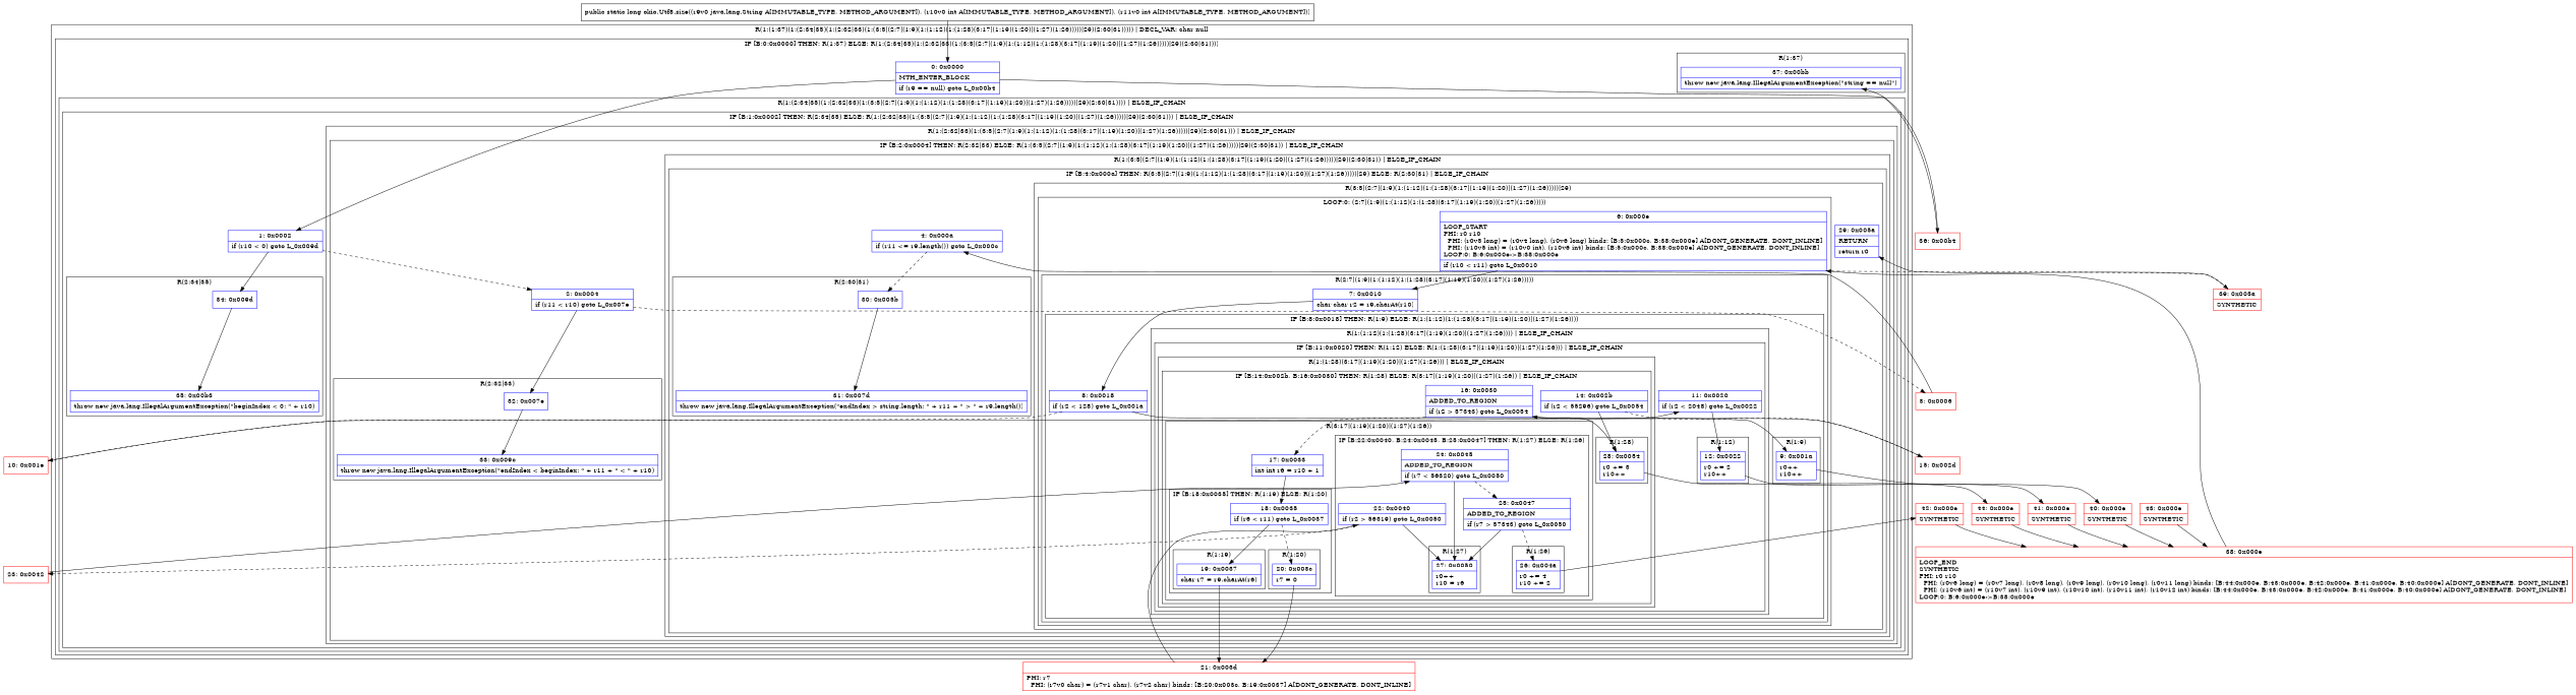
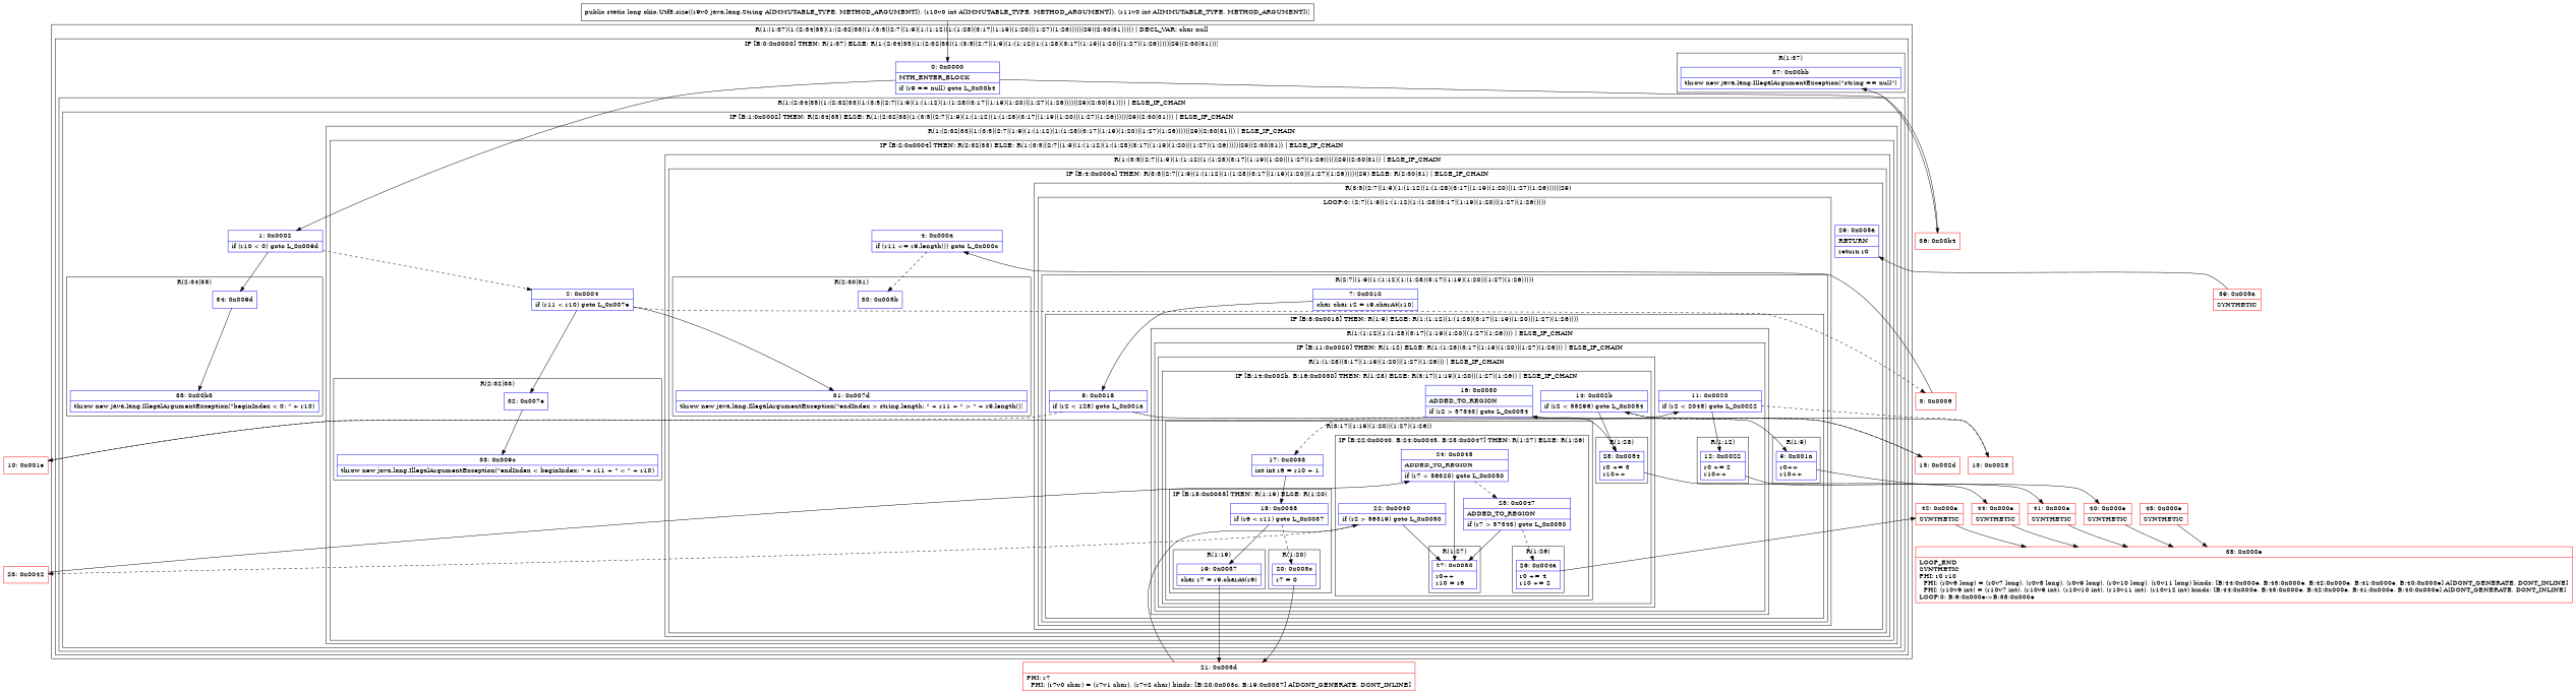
  digraph {
    node [color=blue shape=record]
    n1 [label="{37\:\ 0x00bb|throw new java.lang.IllegalArgumentException(\"string == null\")\l}"]
    n2 [label="{34\:\ 0x009d}"]
    n3 [label="{35\:\ 0x00b3|throw new java.lang.IllegalArgumentException(\"beginIndex \< 0: \" + r10)\l}"]
    n4 [label="{32\:\ 0x007e}"]
    n5 [label="{33\:\ 0x009c|throw new java.lang.IllegalArgumentException(\"endIndex \< beginIndex: \" + r11 + \" \< \" + r10)\l}"]
    n6 [label="{9\:\ 0x001a|r0++\lr10++\l}"]
    n7 [label="{12\:\ 0x0022|r0 += 2\lr10++\l}"]
    n8 [label="{28\:\ 0x0054|r0 += 3\lr10++\l}"]
    n9 [label="{19\:\ 0x0037|char r7 = r9.charAt(r6)\l}"]
    n10 [label="{20\:\ 0x003c|r7 = 0\l}"]
    n11 [label="{18\:\ 0x0035|if (r6 \< r11) goto L_0x0037\l}"]
    n12 [label="{27\:\ 0x0050|r0++\lr10 = r6\l}"]
    n13 [label="{26\:\ 0x004a|r0 += 4\lr10 += 2\l}"]
    n14 [label="{22\:\ 0x0040|if (r2 \> 56319) goto L_0x0050\l}"]
    n15 [label="{24\:\ 0x0045|ADDED_TO_REGION\l|if (r7 \< 56320) goto L_0x0050\l}"]
    n16 [label="{25\:\ 0x0047|ADDED_TO_REGION\l|if (r7 \> 57343) goto L_0x0050\l}"]
    n17 [label="{17\:\ 0x0033|int int r6 = r10 + 1\l}"]
    n18 [label="{14\:\ 0x002b|if (r2 \< 55296) goto L_0x0054\l}"]
    n19 [label="{16\:\ 0x0030|ADDED_TO_REGION\l|if (r2 \> 57343) goto L_0x0054\l}"]
    n20 [label="{11\:\ 0x0020|if (r2 \< 2048) goto L_0x0022\l}"]
    n21 [label="{8\:\ 0x0018|if (r2 \< 128) goto L_0x001a\l}"]
    n22 [label="{7\:\ 0x0010|char char r2 = r9.charAt(r10)\l}"]
-   n23 [label="{6\:\ 0x000e|LOOP_START\lPHI: r0 r10 \l  PHI: (r0v5 long) = (r0v4 long), (r0v6 long) binds: [B:5:0x000c, B:38:0x000e] A[DONT_GENERATE, DONT_INLINE]\l  PHI: (r10v5 int) = (r10v0 int), (r10v6 int) binds: [B:5:0x000c, B:38:0x000e] A[DONT_GENERATE, DONT_INLINE]\lLOOP:0: B:6:0x000e\-\>B:38:0x000e\l|if (r10 \< r11) goto L_0x0010\l}"]
    n24 [label="{29\:\ 0x005a|RETURN\l|return r0\l}"]
    n25 [label="{30\:\ 0x005b}"]
    n26 [label="{31\:\ 0x007d|throw new java.lang.IllegalArgumentException(\"endIndex \> string.length: \" + r11 + \" \> \" + r9.length())\l}"]
    n27 [label="{4\:\ 0x000a|if (r11 \<= r9.length()) goto L_0x000c\l}"]
    n28 [label="{2\:\ 0x0004|if (r11 \< r10) goto L_0x007e\l}"]
    n29 [label="{1\:\ 0x0002|if (r10 \< 0) goto L_0x009d\l}"]
    n30 [label="{0\:\ 0x0000|MTH_ENTER_BLOCK\l|if (r9 == null) goto L_0x00b4\l}"]
    n31 [color=red label="{40\:\ 0x000e|SYNTHETIC\l}"]
    n32 [color=red label="{41\:\ 0x000e|SYNTHETIC\l}"]
    n33 [color=red label="{44\:\ 0x000e|SYNTHETIC\l}"]
    n34 [color=red label="{21\:\ 0x003d|PHI: r7 \l  PHI: (r7v0 char) = (r7v1 char), (r7v2 char) binds: [B:20:0x003c, B:19:0x0037] A[DONT_GENERATE, DONT_INLINE]\l}"]
    n35 [color=red label="{42\:\ 0x000e|SYNTHETIC\l}"]
    n36 [color=red label="{23\:\ 0x0042}"]
    n37 [color=red label="{15\:\ 0x002d}"]
+   n38 [color=red label="{13\:\ 0x0028}"]
    n39 [color=red label="{10\:\ 0x001e}"]
    n40 [color=red label="{39\:\ 0x005a|SYNTHETIC\l}"]
    n41 [color=red label="{3\:\ 0x0006}"]
    n42 [color=red label="{36\:\ 0x00b4}"]
    n43 [color=red label="{38\:\ 0x000e|LOOP_END\lSYNTHETIC\lPHI: r0 r10 \l  PHI: (r0v6 long) = (r0v7 long), (r0v8 long), (r0v9 long), (r0v10 long), (r0v11 long) binds: [B:44:0x000e, B:43:0x000e, B:42:0x000e, B:41:0x000e, B:40:0x000e] A[DONT_GENERATE, DONT_INLINE]\l  PHI: (r10v6 int) = (r10v7 int), (r10v9 int), (r10v10 int), (r10v11 int), (r10v12 int) binds: [B:44:0x000e, B:43:0x000e, B:42:0x000e, B:41:0x000e, B:40:0x000e] A[DONT_GENERATE, DONT_INLINE]\lLOOP:0: B:6:0x000e\-\>B:38:0x000e\l}"]
    n44 [color=red label="{43\:\ 0x000e|SYNTHETIC\l}"]
    n45 [label="{public static long okio.Utf8.size((r9v0 java.lang.String A[IMMUTABLE_TYPE, METHOD_ARGUMENT]), (r10v0 int A[IMMUTABLE_TYPE, METHOD_ARGUMENT]), (r11v0 int A[IMMUTABLE_TYPE, METHOD_ARGUMENT])) }" color=""]
    subgraph cluster_1 {
      label="R(1:(1:37)(1:(2:34|35)(1:(2:32|33)(1:(3:5|(2:7|(1:9)(1:(1:12)(1:(1:28)(3:17|(1:19)(1:20)|(1:27)(1:26)))))|29)(2:30|31))))) | DECL_VAR: char null\l"
      subgraph cluster_2 {
        label="IF [B:0:0x0000] THEN: R(1:37) ELSE: R(1:(2:34|35)(1:(2:32|33)(1:(3:5|(2:7|(1:9)(1:(1:12)(1:(1:28)(3:17|(1:19)(1:20)|(1:27)(1:26)))))|29)(2:30|31))))"
        n30
        subgraph cluster_3 {
          label="R(1:37)"
          n1
        }
        subgraph cluster_4 {
          label="R(1:(2:34|35)(1:(2:32|33)(1:(3:5|(2:7|(1:9)(1:(1:12)(1:(1:28)(3:17|(1:19)(1:20)|(1:27)(1:26)))))|29)(2:30|31)))) | ELSE_IF_CHAIN\l"
          subgraph cluster_5 {
            label="IF [B:1:0x0002] THEN: R(2:34|35) ELSE: R(1:(2:32|33)(1:(3:5|(2:7|(1:9)(1:(1:12)(1:(1:28)(3:17|(1:19)(1:20)|(1:27)(1:26)))))|29)(2:30|31))) | ELSE_IF_CHAIN\l"
            n29
            subgraph cluster_6 {
              label="R(2:34|35)"
              n2
              n3
            }
            subgraph cluster_7 {
              label="R(1:(2:32|33)(1:(3:5|(2:7|(1:9)(1:(1:12)(1:(1:28)(3:17|(1:19)(1:20)|(1:27)(1:26)))))|29)(2:30|31))) | ELSE_IF_CHAIN\l"
              subgraph cluster_8 {
                label="IF [B:2:0x0004] THEN: R(2:32|33) ELSE: R(1:(3:5|(2:7|(1:9)(1:(1:12)(1:(1:28)(3:17|(1:19)(1:20)|(1:27)(1:26)))))|29)(2:30|31)) | ELSE_IF_CHAIN\l"
                n28
                subgraph cluster_9 {
                  label="R(2:32|33)"
                  n4
                  n5
                }
                subgraph cluster_10 {
                  label="R(1:(3:5|(2:7|(1:9)(1:(1:12)(1:(1:28)(3:17|(1:19)(1:20)|(1:27)(1:26)))))|29)(2:30|31)) | ELSE_IF_CHAIN\l"
                  subgraph cluster_11 {
                    label="IF [B:4:0x000a] THEN: R(3:5|(2:7|(1:9)(1:(1:12)(1:(1:28)(3:17|(1:19)(1:20)|(1:27)(1:26)))))|29) ELSE: R(2:30|31) | ELSE_IF_CHAIN\l"
                    n27
                    subgraph cluster_12 {
                      label="R(3:5|(2:7|(1:9)(1:(1:12)(1:(1:28)(3:17|(1:19)(1:20)|(1:27)(1:26)))))|29)"
                      n24
                      subgraph cluster_13 {
                        label="LOOP:0: (2:7|(1:9)(1:(1:12)(1:(1:28)(3:17|(1:19)(1:20)|(1:27)(1:26)))))"
-                       n23
                        subgraph cluster_14 {
                          label="R(2:7|(1:9)(1:(1:12)(1:(1:28)(3:17|(1:19)(1:20)|(1:27)(1:26)))))"
                          n22
                          subgraph cluster_15 {
                            label="IF [B:8:0x0018] THEN: R(1:9) ELSE: R(1:(1:12)(1:(1:28)(3:17|(1:19)(1:20)|(1:27)(1:26))))"
                            n21
                            subgraph cluster_16 {
                              label="R(1:9)"
                              n6
                            }
                            subgraph cluster_17 {
                              label="R(1:(1:12)(1:(1:28)(3:17|(1:19)(1:20)|(1:27)(1:26)))) | ELSE_IF_CHAIN\l"
                              subgraph cluster_18 {
                                label="IF [B:11:0x0020] THEN: R(1:12) ELSE: R(1:(1:28)(3:17|(1:19)(1:20)|(1:27)(1:26))) | ELSE_IF_CHAIN\l"
                                n20
                                subgraph cluster_19 {
                                  label="R(1:12)"
                                  n7
                                }
                                subgraph cluster_20 {
                                  label="R(1:(1:28)(3:17|(1:19)(1:20)|(1:27)(1:26))) | ELSE_IF_CHAIN\l"
                                  subgraph cluster_21 {
                                    label="IF [B:14:0x002b, B:16:0x0030] THEN: R(1:28) ELSE: R(3:17|(1:19)(1:20)|(1:27)(1:26)) | ELSE_IF_CHAIN\l"
                                    n18
                                    n19
                                    subgraph cluster_22 {
                                      label="R(1:28)"
                                      n8
                                    }
                                    subgraph cluster_23 {
                                      label="R(3:17|(1:19)(1:20)|(1:27)(1:26))"
                                      n17
                                      subgraph cluster_24 {
                                        label="IF [B:18:0x0035] THEN: R(1:19) ELSE: R(1:20)"
                                        n11
                                        subgraph cluster_25 {
                                          label="R(1:19)"
                                          n9
                                        }
                                        subgraph cluster_26 {
                                          label="R(1:20)"
                                          n10
                                        }
                                      }
                                      subgraph cluster_27 {
                                        label="IF [B:22:0x0040, B:24:0x0045, B:25:0x0047] THEN: R(1:27) ELSE: R(1:26)"
                                        n14
                                        n15
                                        n16
                                        subgraph cluster_28 {
                                          label="R(1:27)"
                                          n12
                                        }
                                        subgraph cluster_29 {
                                          label="R(1:26)"
                                          n13
                                        }
                                      }
                                    }
                                  }
                                }
                              }
                            }
                          }
                        }
                      }
                    }
                    subgraph cluster_30 {
                      label="R(2:30|31)"
                      n25
                      n26
                    }
                  }
                }
              }
            }
          }
        }
      }
    }
    n2 -> n3
    n4 -> n5
    n6 -> n31
    n7 -> n32
    n8 -> n33
    n9 -> n34
    n10 -> n34
    n11 -> n9
    n11 -> n10 [style=dashed]
    n13 -> n35
    n14 -> n12
    n14 -> n36 [style=dashed]
    n15 -> n12
    n15 -> n16 [style=dashed]
    n16 -> n12
    n16 -> n13 [style=dashed]
    n17 -> n11
    n18 -> n8
    n18 -> n37 [style=dashed]
    n19 -> n8
    n19 -> n17 [style=dashed]
    n20 -> n7
+   n20 -> n38 [style=dashed]
    n21 -> n6
    n21 -> n39 [style=dashed]
    n22 -> n21
-   n23 -> n22
-   n23 -> n40 [style=dashed]
-   n25 -> n26
+   n28 -> n26
    n27 -> n25 [style=dashed]
    n28 -> n4
    n28 -> n41 [style=dashed]
    n29 -> n2
    n29 -> n28 [style=dashed]
    n30 -> n29 [style=solid]
    n30 -> n42
    n31 -> n43
    n32 -> n43
    n33 -> n43
    n34 -> n14
    n35 -> n43
    n36 -> n15
    n37 -> n19
+   n38 -> n18
    n39 -> n20
    n40 -> n24
    n41 -> n27
    n42 -> n1
-   n43 -> n23
    n44 -> n43
    n45 -> n30
  }
